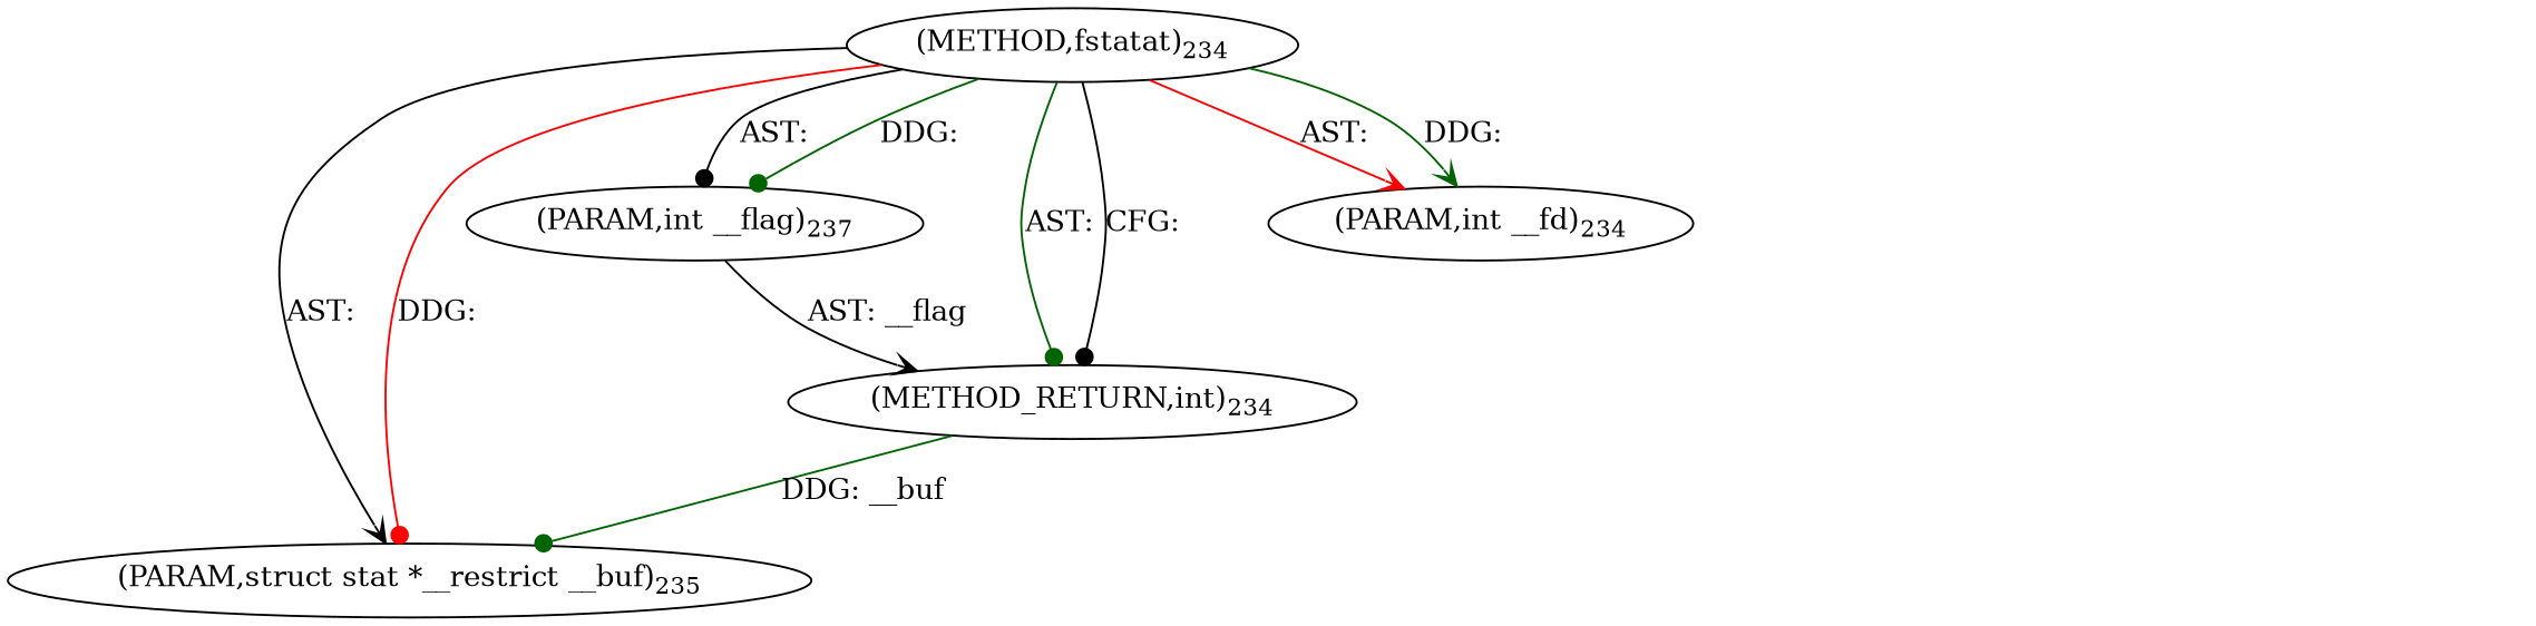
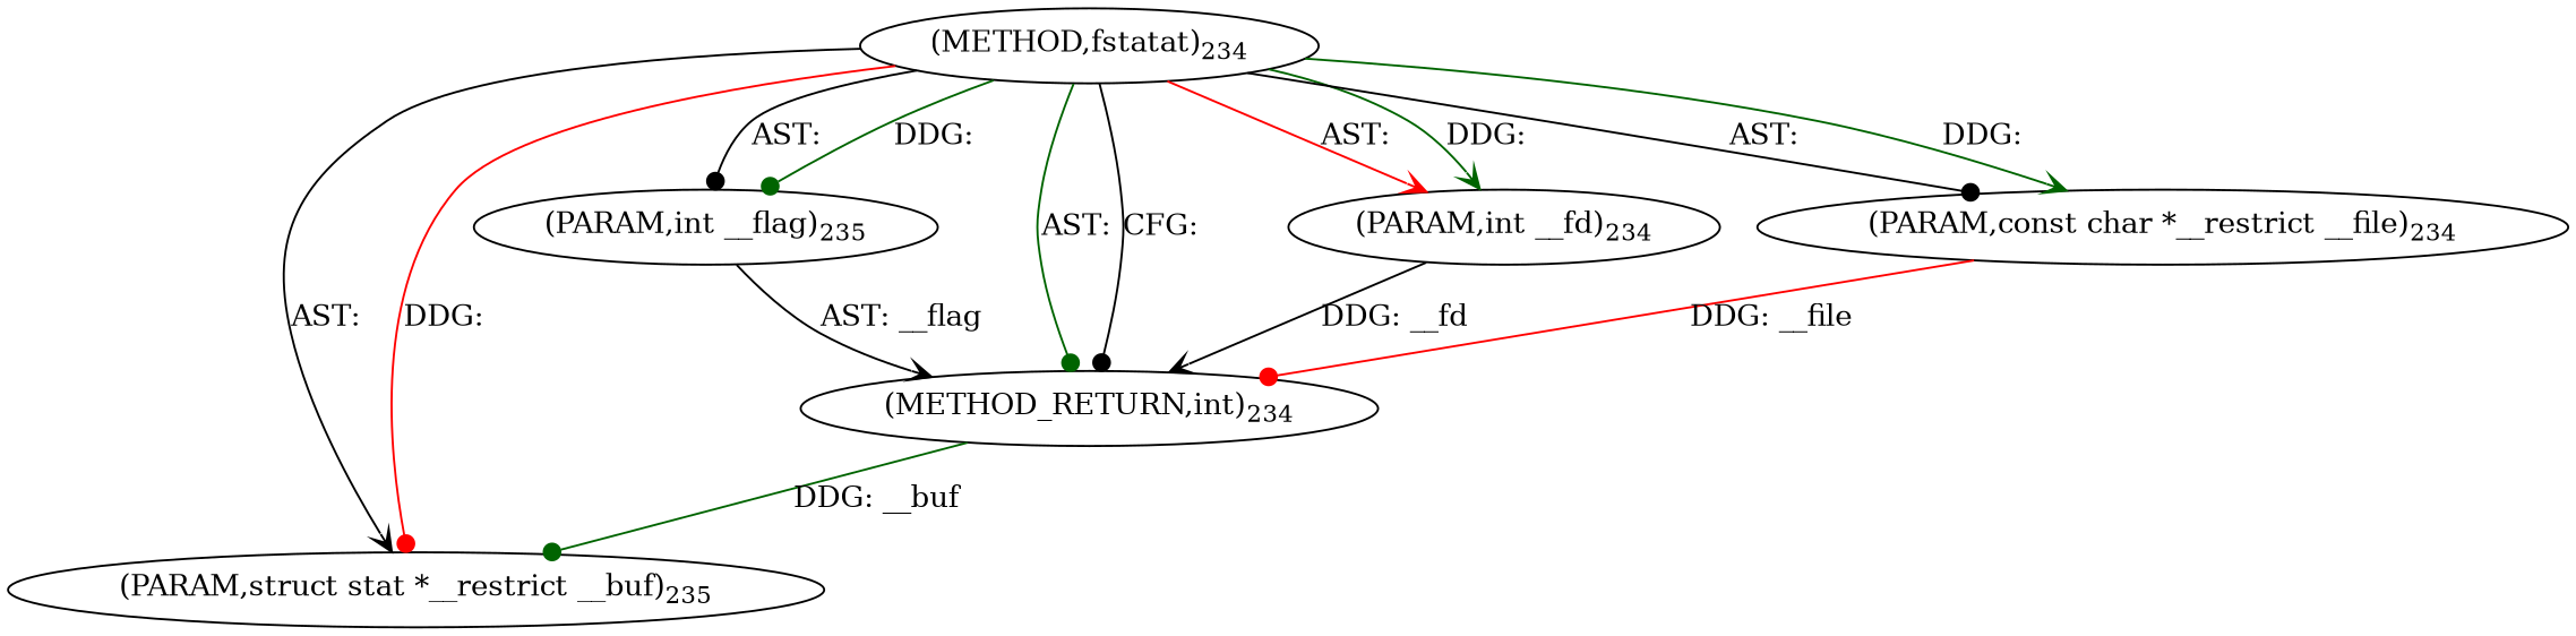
  digraph {
    edge [arrowhead=dot color=black]
    n1 [label=<(METHOD,fstatat)<SUB>234</SUB>>]
    n2 [label=<(PARAM,int __fd)<SUB>234</SUB>>]
+   n3 [label=<(PARAM,const char *__restrict __file)<SUB>234</SUB>>]
    n4 [label=<(PARAM,struct stat *__restrict __buf)<SUB>235</SUB>>]
-   n5 [label=<(PARAM,int __flag)<SUB>237</SUB>>]
+   n5 [label=<(PARAM,int __flag)<SUB>235</SUB>>]
    n6 [label=<(METHOD_RETURN,int)<SUB>234</SUB>>]
    n1 -> n2 [arrowhead=vee color=red label="AST: "]
    n1 -> n2 [arrowhead=vee color=darkgreen label="DDG: "]
+   n1 -> n3 [label="AST: "]
+   n1 -> n3 [arrowhead=vee color=darkgreen label="DDG: "]
    n1 -> n4 [arrowhead=vee label="AST: "]
    n1 -> n4 [color=red label="DDG: "]
    n1 -> n5 [label="AST: "]
    n1 -> n5 [color=darkgreen label="DDG: "]
    n1 -> n6 [color=darkgreen label="AST: "]
    n1 -> n6 [label="CFG: "]
+   n2 -> n6 [arrowhead=vee label="DDG: __fd"]
+   n3 -> n6 [color=red label="DDG: __file"]
    n5 -> n6 [arrowhead=vee label="AST: __flag"]
    n6 -> n4 [color=darkgreen label="DDG: __buf"]
  }
